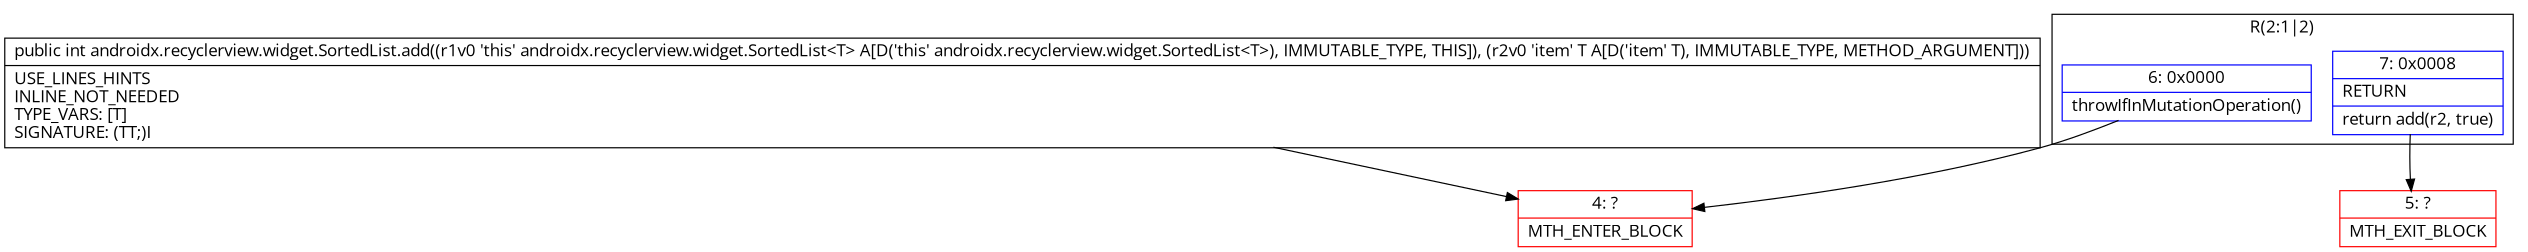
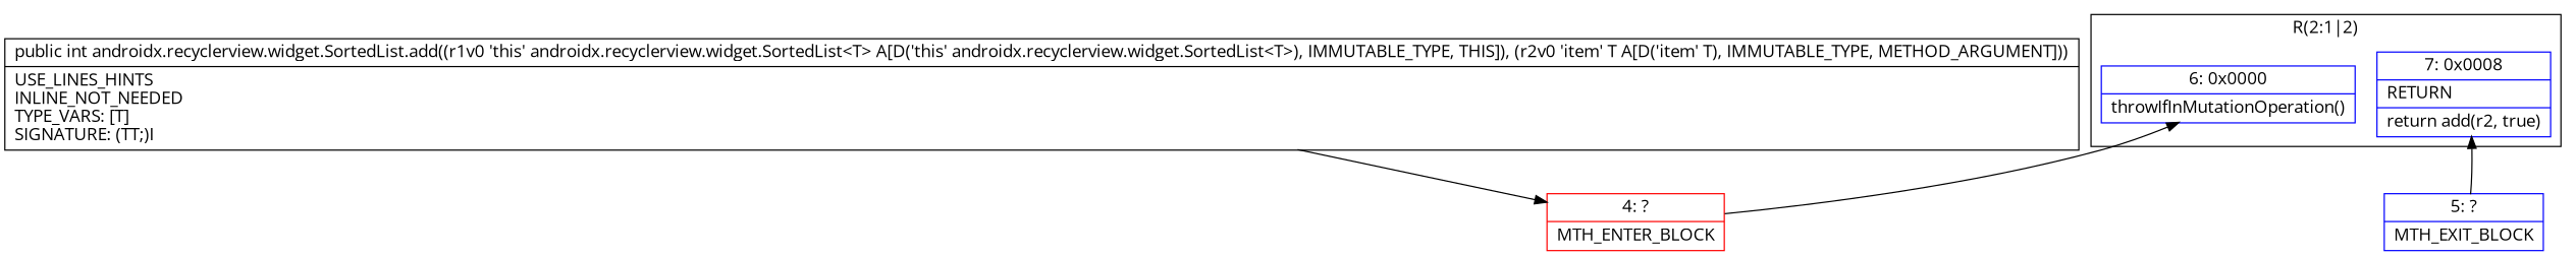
  digraph {
    fontname="Open Sans"
    node [color=blue fontname="Open Sans" shape=record]
    edge [fontname="Open Sans"]
    n1 [label="{6\:\ 0x0000|throwIfInMutationOperation()\l}"]
    n2 [label="{7\:\ 0x0008|RETURN\l|return add(r2, true)\l}"]
-   n3 [color=red label="{5\:\ ?|MTH_EXIT_BLOCK\l}"]
+   n3 [label="{5\:\ ?|MTH_EXIT_BLOCK\l}"]
    n4 [color=red label="{4\:\ ?|MTH_ENTER_BLOCK\l}"]
    n5 [label="{public int androidx.recyclerview.widget.SortedList.add((r1v0 'this' androidx.recyclerview.widget.SortedList\<T\> A[D('this' androidx.recyclerview.widget.SortedList\<T\>), IMMUTABLE_TYPE, THIS]), (r2v0 'item' T A[D('item' T), IMMUTABLE_TYPE, METHOD_ARGUMENT]))  | USE_LINES_HINTS\lINLINE_NOT_NEEDED\lTYPE_VARS: [T]\lSIGNATURE: (TT;)I\l}" color=""]
    subgraph cluster_1 {
      label="R(2:1|2)"
      n1
      n2
    }
-   n2 -> n3
-   n1 -> n4
+   n3 -> n2
+   n4 -> n1
    n5 -> n4
  }
